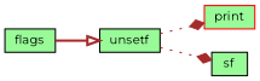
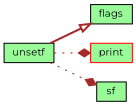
  digraph {
    fontname=Montserrat
    rankdir=LR
    node [color=black fillcolor=palegreen fontname=Montserrat fontsize=10 shape=record style=filled]
    edge [arrowhead=diamond color=brown fontname=Montserrat fontsize=10 labelfontname=Helvetica labelfontsize=10 style=dotted]
    n1 [fontcolor=black height=0.2 label=unsetf width=0.4]
    n2 [height=0.2 label=flags width=0.4]
    n3 [color=red height=0.2 label=print width=0.4]
    n4 [height=0.2 label=sf width=0.4]
-   n2 -> n1 [arrowhead=onormal style=bold]
+   n1 -> n2 [arrowhead=onormal style=bold]
    n1 -> n3
    n1 -> n4
  }
